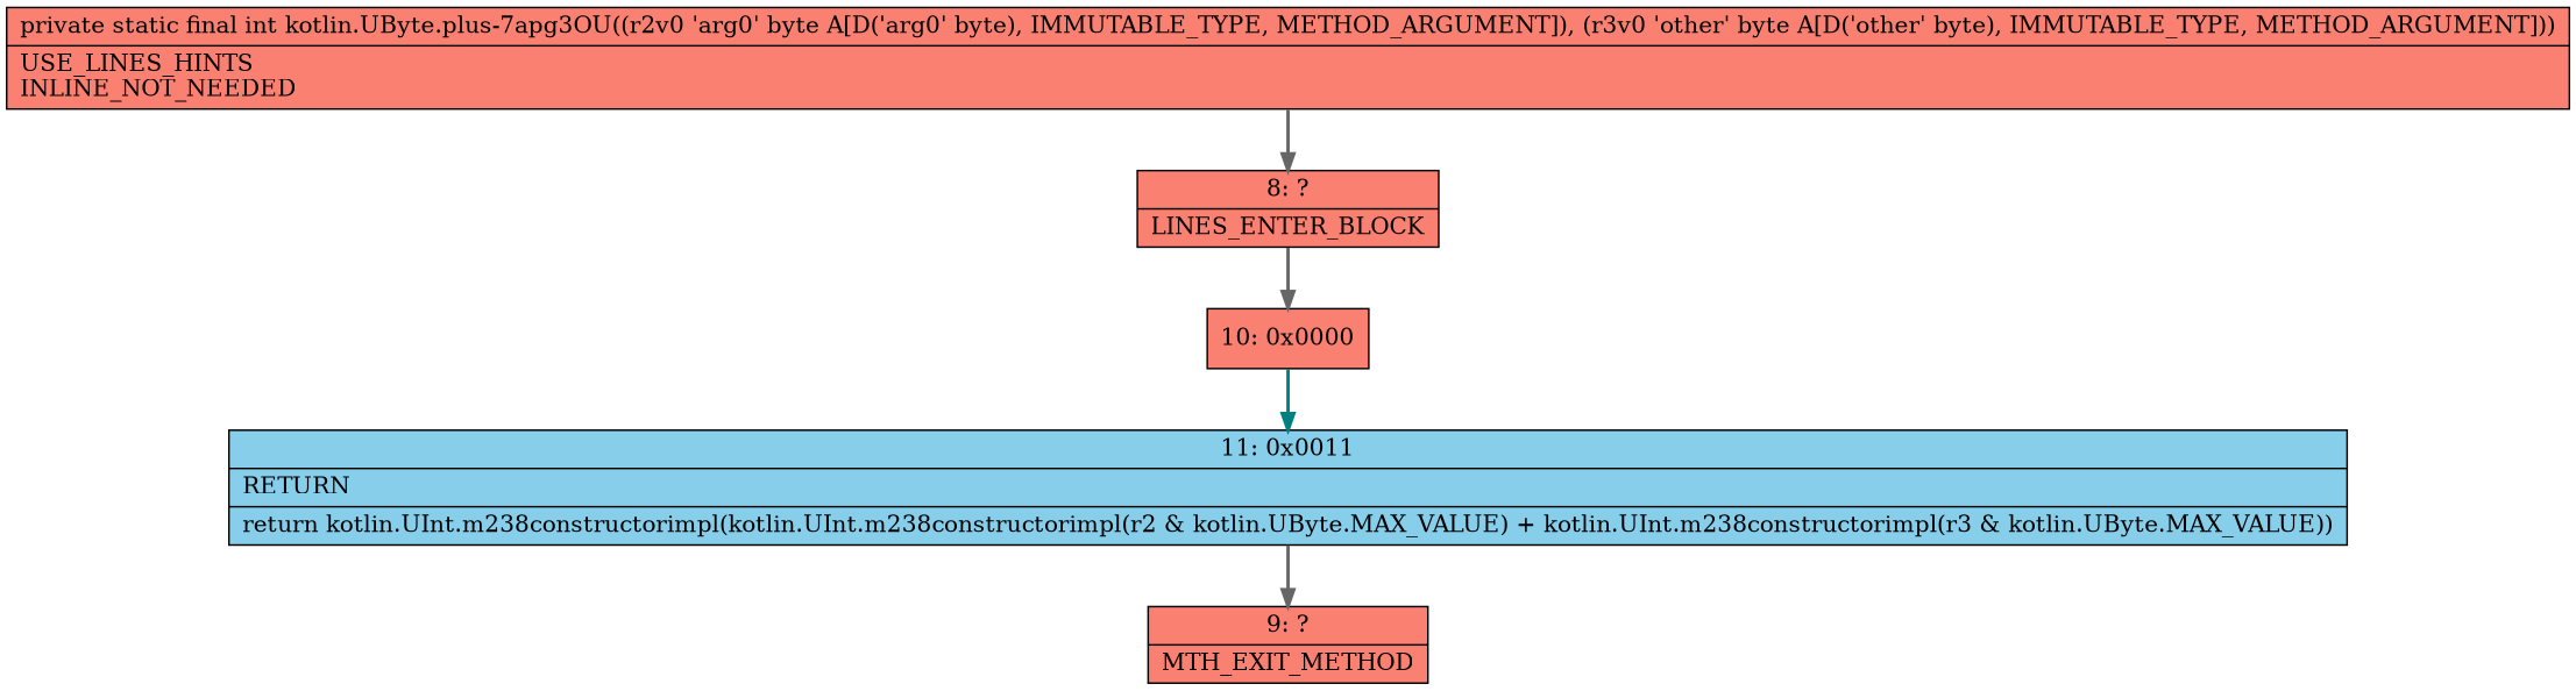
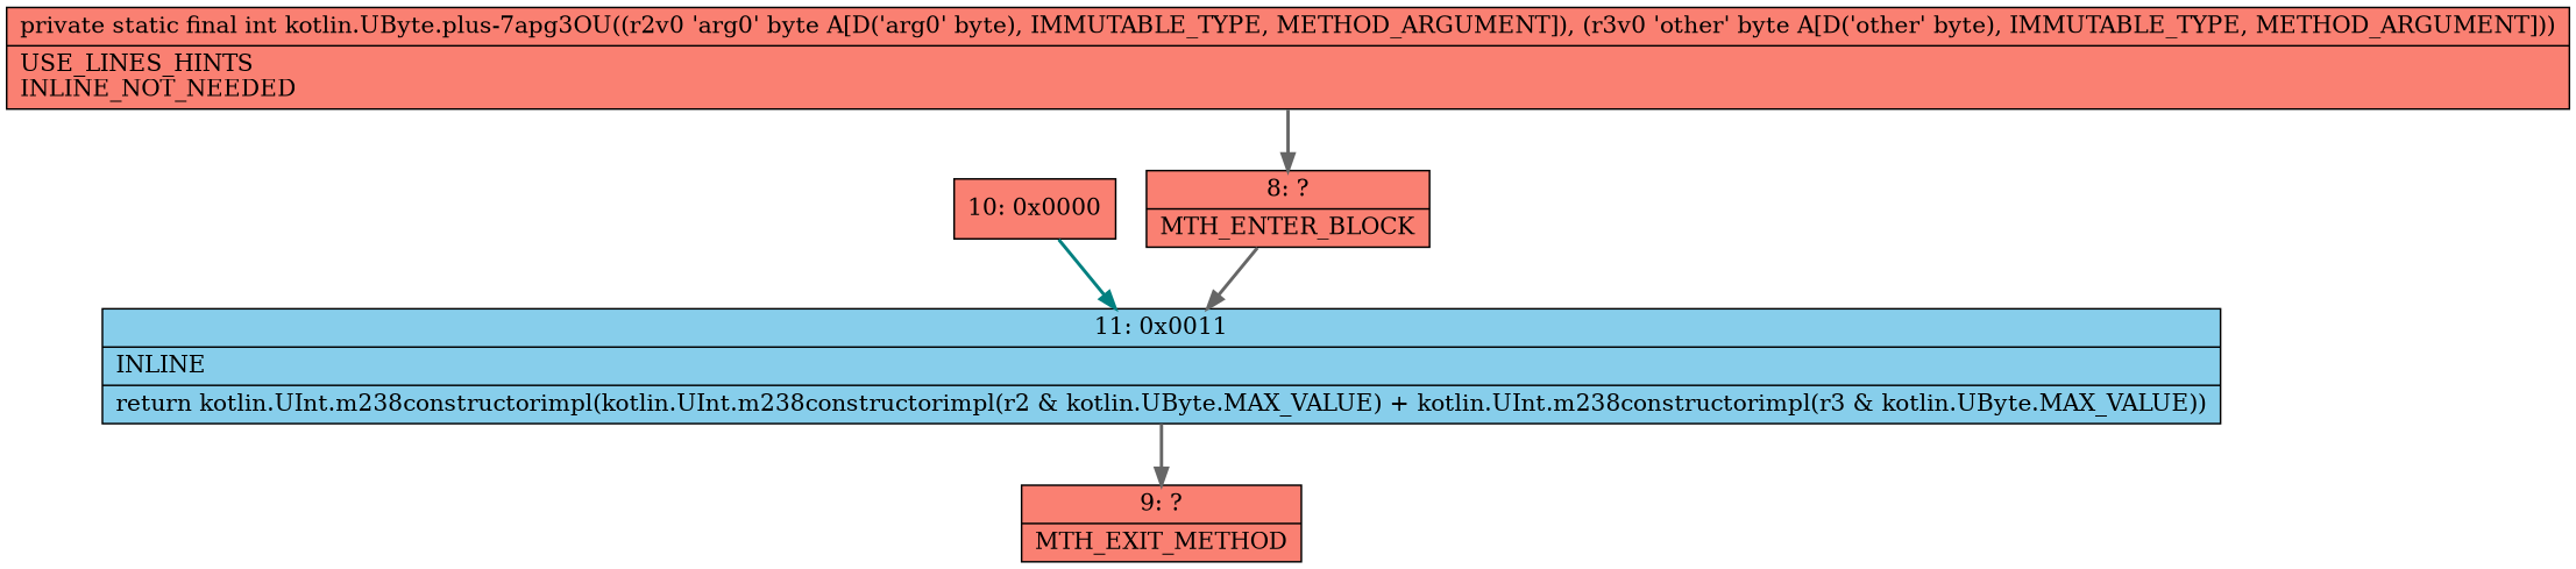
  digraph {
    node [fillcolor=salmon shape=record style=filled]
    edge [color=gray40 style=bold]
-   n1 [label="{8\:\ ?|LINES_ENTER_BLOCK\l}"]
+   n1 [label="{8\:\ ?|MTH_ENTER_BLOCK\l}"]
    n2 [label="{10\:\ 0x0000}"]
-   n3 [fillcolor=skyblue label="{11\:\ 0x0011|RETURN\l|return kotlin.UInt.m238constructorimpl(kotlin.UInt.m238constructorimpl(r2 & kotlin.UByte.MAX_VALUE) + kotlin.UInt.m238constructorimpl(r3 & kotlin.UByte.MAX_VALUE))\l}"]
+   n3 [fillcolor=skyblue label="{11\:\ 0x0011|INLINE\l|return kotlin.UInt.m238constructorimpl(kotlin.UInt.m238constructorimpl(r2 & kotlin.UByte.MAX_VALUE) + kotlin.UInt.m238constructorimpl(r3 & kotlin.UByte.MAX_VALUE))\l}"]
    n4 [label="{9\:\ ?|MTH_EXIT_METHOD\l}"]
    n5 [label="{private static final int kotlin.UByte.plus\-7apg3OU((r2v0 'arg0' byte A[D('arg0' byte), IMMUTABLE_TYPE, METHOD_ARGUMENT]), (r3v0 'other' byte A[D('other' byte), IMMUTABLE_TYPE, METHOD_ARGUMENT]))  | USE_LINES_HINTS\lINLINE_NOT_NEEDED\l}"]
-   n1 -> n2
+   n1 -> n3
    n2 -> n3 [color=teal]
    n3 -> n4
    n5 -> n1
  }
